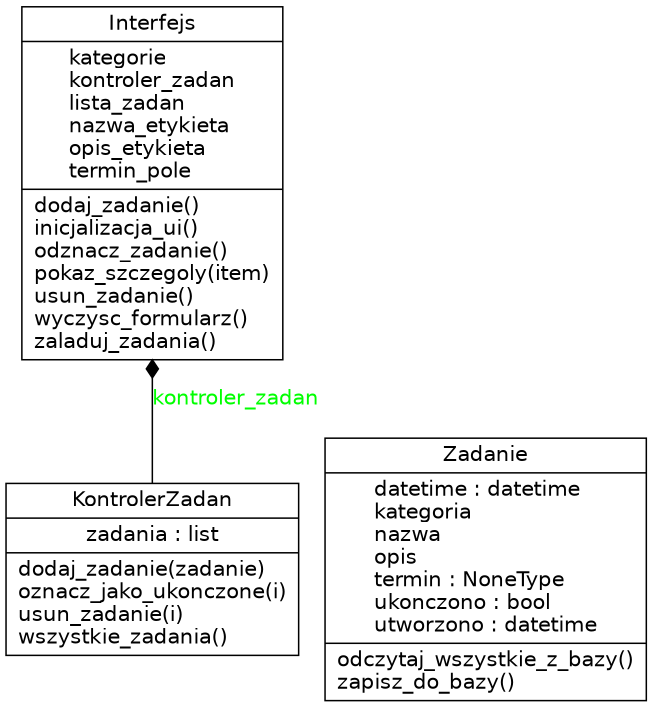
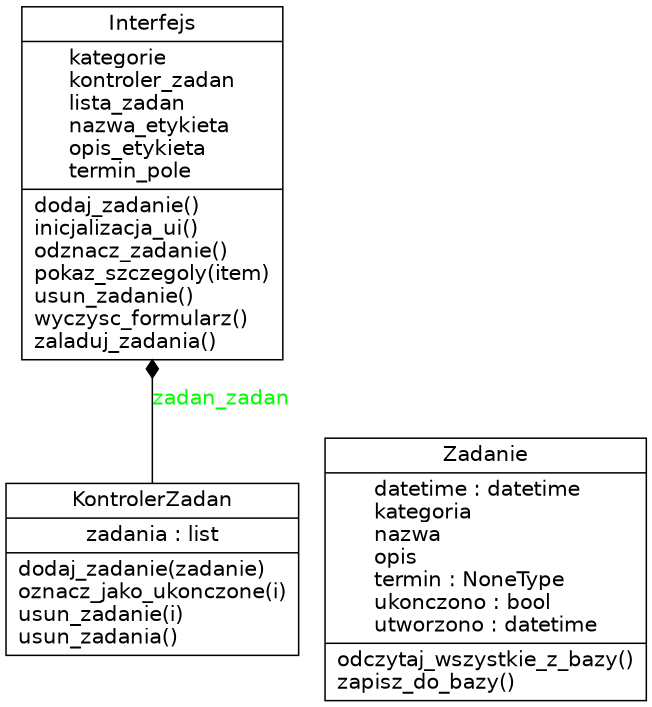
  digraph {
    rankdir=BT
    fontname="DejaVu Sans"
    node [color=black fontcolor=black shape=record style=solid fontname="DejaVu Sans"]
    n1 [label=<{Interfejs|kategorie<br ALIGN="LEFT"/>kontroler_zadan<br ALIGN="LEFT"/>lista_zadan<br ALIGN="LEFT"/>nazwa_etykieta<br ALIGN="LEFT"/>opis_etykieta<br ALIGN="LEFT"/>termin_pole<br ALIGN="LEFT"/>|dodaj_zadanie()<br ALIGN="LEFT"/>inicjalizacja_ui()<br ALIGN="LEFT"/>odznacz_zadanie()<br ALIGN="LEFT"/>pokaz_szczegoly(item)<br ALIGN="LEFT"/>usun_zadanie()<br ALIGN="LEFT"/>wyczysc_formularz()<br ALIGN="LEFT"/>zaladuj_zadania()<br ALIGN="LEFT"/>}>]
-   n2 [label=<{KontrolerZadan|zadania : list<br ALIGN="LEFT"/>|dodaj_zadanie(zadanie)<br ALIGN="LEFT"/>oznacz_jako_ukonczone(i)<br ALIGN="LEFT"/>usun_zadanie(i)<br ALIGN="LEFT"/>wszystkie_zadania()<br ALIGN="LEFT"/>}>]
+   n2 [label=<{KontrolerZadan|zadania : list<br ALIGN="LEFT"/>|dodaj_zadanie(zadanie)<br ALIGN="LEFT"/>oznacz_jako_ukonczone(i)<br ALIGN="LEFT"/>usun_zadanie(i)<br ALIGN="LEFT"/>usun_zadania()<br ALIGN="LEFT"/>}>]
    n3 [label=<{Zadanie|datetime : datetime<br ALIGN="LEFT"/>kategoria<br ALIGN="LEFT"/>nazwa<br ALIGN="LEFT"/>opis<br ALIGN="LEFT"/>termin : NoneType<br ALIGN="LEFT"/>ukonczono : bool<br ALIGN="LEFT"/>utworzono : datetime<br ALIGN="LEFT"/>|odczytaj_wszystkie_z_bazy()<br ALIGN="LEFT"/>zapisz_do_bazy()<br ALIGN="LEFT"/>}>]
-   n2 -> n1 [arrowhead=diamond arrowtail=none fontcolor=green label=kontroler_zadan style=solid fontname="DejaVu Sans"]
+   n2 -> n1 [arrowhead=diamond arrowtail=none fontcolor=green label=zadan_zadan style=solid fontname="DejaVu Sans"]
  }
